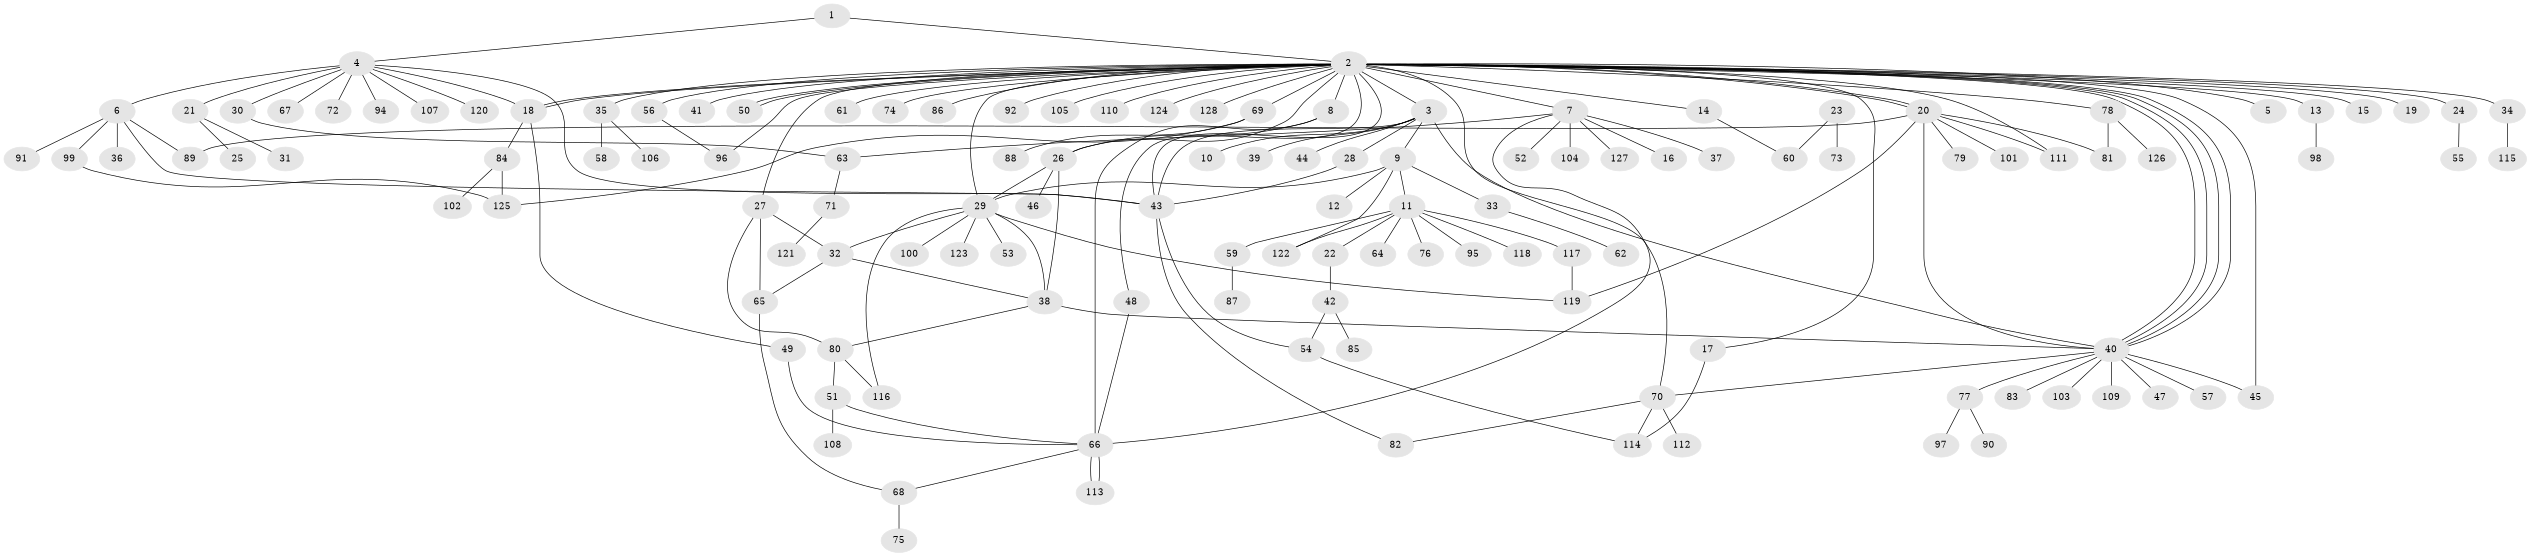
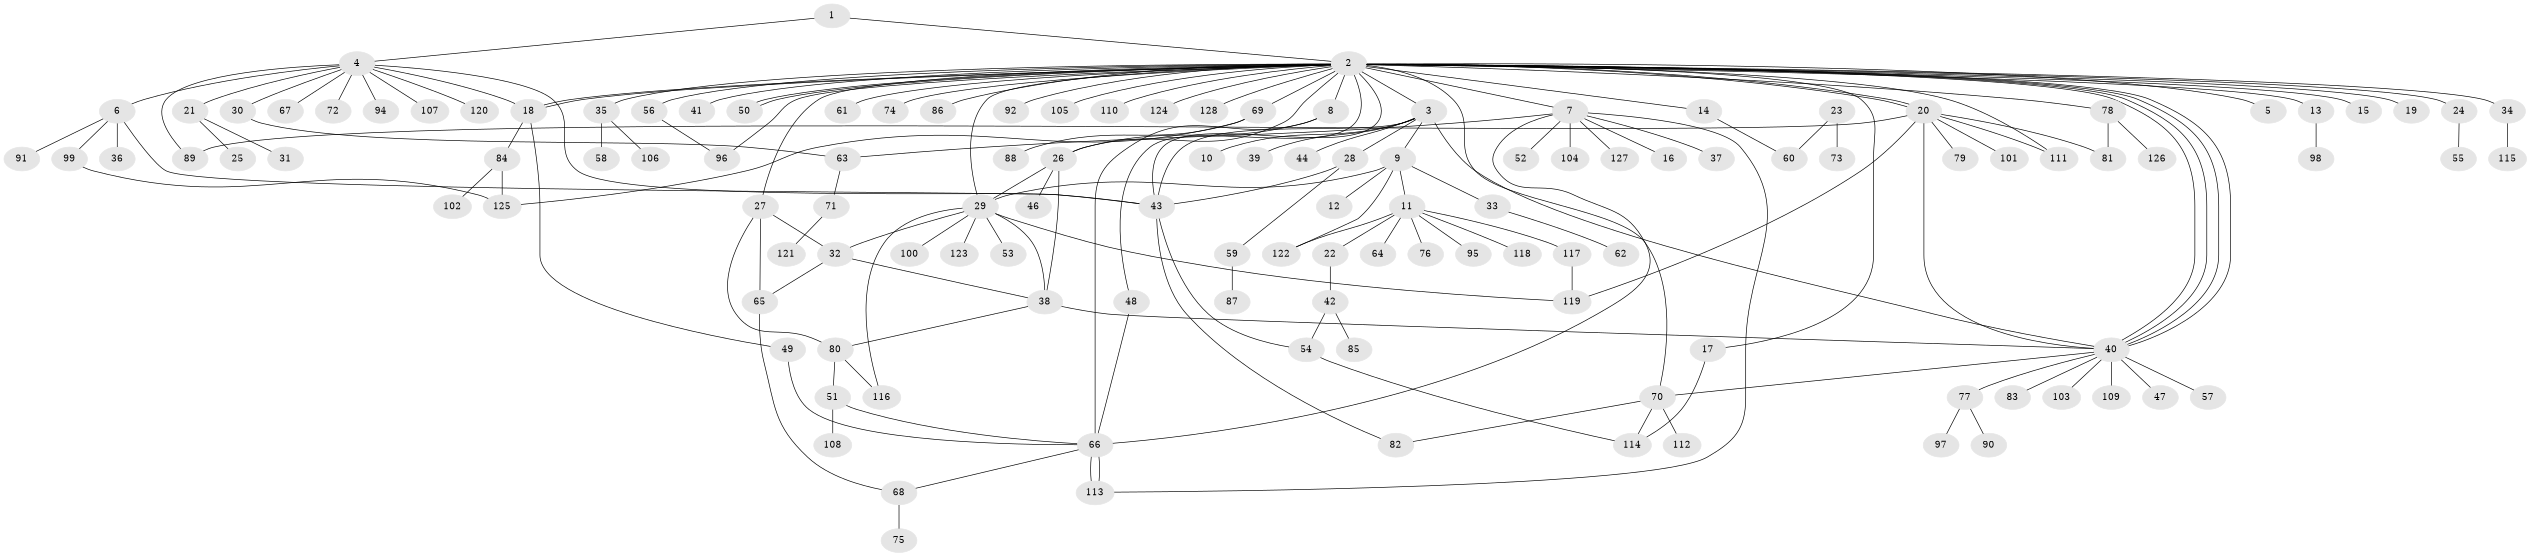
  graph {
    node [color=gray90 style=filled]
    1
    2
    4
    3
    5
    7
    8
    13
    14
    15
    17
    18
    19
    20
    24
    26
    27
    29
    34
    35
    40
    41
    43
-   45
    48
    50
    56
    61
    69
    70
    74
    78
    86
    92
    96
    105
    110
    111
    124
    128
    6
    21
    30
    67
    72
    94
    107
    120
    9
    10
    28
    39
    44
    16
    37
    52
    63
    66
    104
    113
    127
    98
    60
    114
    49
    84
    89
    79
    81
    101
    119
    55
    38
    46
    32
    65
    80
    53
    100
    116
    123
    115
    58
    106
    47
    57
    77
    83
    103
    109
    54
    82
    88
    125
    112
    126
    11
    12
    33
    122
    36
    91
    99
    25
    31
    71
    68
    22
    59
    64
    76
    95
    117
    118
    62
    42
    87
    23
    73
    102
    85
    51
    108
    90
    97
    121
    75
    1 -- 2
    1 -- 4
    2 -- 3
    2 -- 5
    2 -- 7
    2 -- 8
    2 -- 13
    2 -- 14
    2 -- 15
    2 -- 17
    2 -- 18
    2 -- 18
    2 -- 19
    2 -- 20
    2 -- 20
    2 -- 24
    2 -- 26
    2 -- 27
    2 -- 29
    2 -- 34
    2 -- 35
    2 -- 40
    2 -- 40
    2 -- 40
    2 -- 40
    2 -- 41
    2 -- 43
-   2 -- 45
    2 -- 48
    2 -- 50
    2 -- 50
    2 -- 56
    2 -- 61
    2 -- 69
    2 -- 70
    2 -- 74
    2 -- 78
    2 -- 86
    2 -- 92
    2 -- 96
    2 -- 105
    2 -- 110
    2 -- 111
    2 -- 124
    2 -- 128
    4 -- 18
    4 -- 43
    4 -- 6
    4 -- 21
    4 -- 30
    4 -- 67
    4 -- 72
    4 -- 94
    4 -- 107
    4 -- 120
    3 -- 40
    3 -- 43
    3 -- 9
    3 -- 10
    3 -- 28
    3 -- 39
    3 -- 44
    7 -- 16
    7 -- 37
    7 -- 52
    7 -- 63
    7 -- 66
    7 -- 104
+   7 -- 113
    7 -- 127
    8 -- 26
    8 -- 66
    13 -- 98
    14 -- 60
    17 -- 114
    18 -- 49
    18 -- 84
    20 -- 40
    20 -- 111
    20 -- 89
    20 -- 79
    20 -- 81
    20 -- 101
    20 -- 119
    24 -- 55
    26 -- 29
    26 -- 38
    26 -- 46
    27 -- 32
    27 -- 65
    27 -- 80
    29 -- 119
    29 -- 38
    29 -- 32
    29 -- 53
    29 -- 100
    29 -- 116
    29 -- 123
    34 -- 115
    35 -- 58
    35 -- 106
-   40 -- 45
    40 -- 70
    40 -- 47
    40 -- 57
    40 -- 77
    40 -- 83
    40 -- 103
    40 -- 109
    43 -- 54
    43 -- 82
    48 -- 66
    56 -- 96
    69 -- 88
    69 -- 125
    70 -- 114
    70 -- 82
    70 -- 112
    78 -- 81
    78 -- 126
    6 -- 43
-   6 -- 89
+   4 -- 89
    6 -- 36
    6 -- 91
    6 -- 99
    21 -- 25
    21 -- 31
    30 -- 63
    9 -- 29
    9 -- 11
    9 -- 12
    9 -- 33
    9 -- 122
    28 -- 43
    63 -- 71
    66 -- 113
    66 -- 113
    66 -- 68
    49 -- 66
    84 -- 125
    84 -- 102
    38 -- 40
    38 -- 80
    32 -- 38
    32 -- 65
    65 -- 68
    80 -- 116
    80 -- 51
    77 -- 90
    77 -- 97
    54 -- 114
    11 -- 122
    11 -- 22
-   11 -- 59
+   28 -- 59
    11 -- 64
    11 -- 76
    11 -- 95
    11 -- 117
    11 -- 118
    33 -- 62
    99 -- 125
    71 -- 121
    68 -- 75
    22 -- 42
    59 -- 87
    117 -- 119
    42 -- 54
    42 -- 85
    23 -- 60
    23 -- 73
    51 -- 66
    51 -- 108
  }
